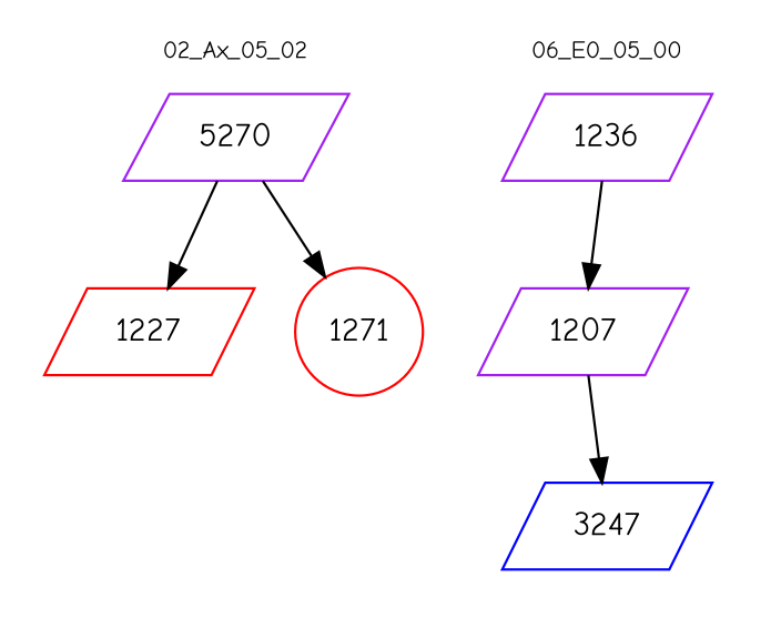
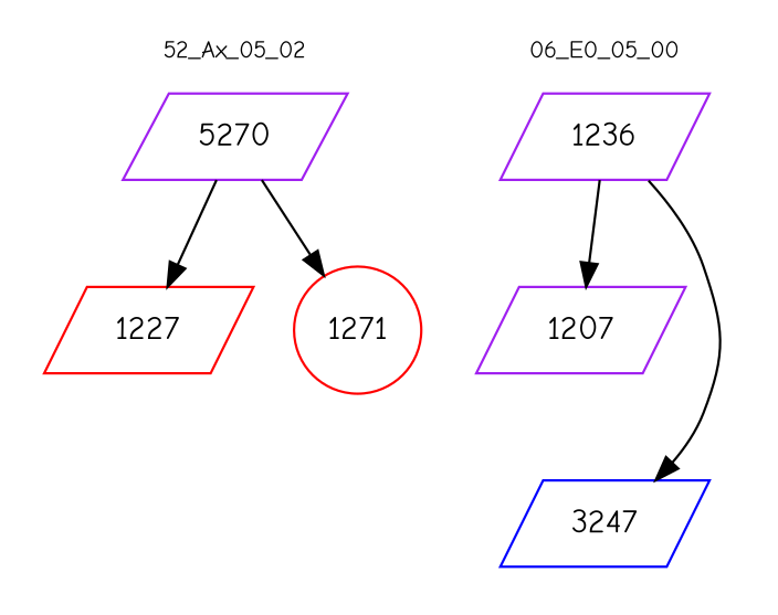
  digraph {
    fontname="Comic Neue"
    node [color=purple fontname="Comic Neue" shape=parallelogram]
    edge [color=black fontname="Comic Neue"]
    n1 [label=5270]
    n2 [color=red label=1227]
    n3 [color=red label=1271 shape=circle]
    n4 [label=1236]
    n5 [label=1207]
    n6 [color=blue label=3247]
    subgraph cluster_1 {
      color=white
      fontsize=10
-     label="02_Ax_05_02"
+     label="52_Ax_05_02"
      n1
      n2
      n3
    }
    subgraph cluster_2 {
      color=white
      fontsize=10
      label="06_E0_05_00"
      n4
      n5
      n6
    }
    n1 -> n2
    n1 -> n3
    n4 -> n5
-   n5 -> n6
+   n4 -> n6
  }
